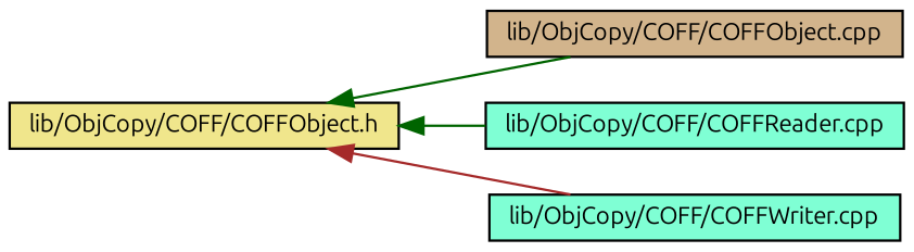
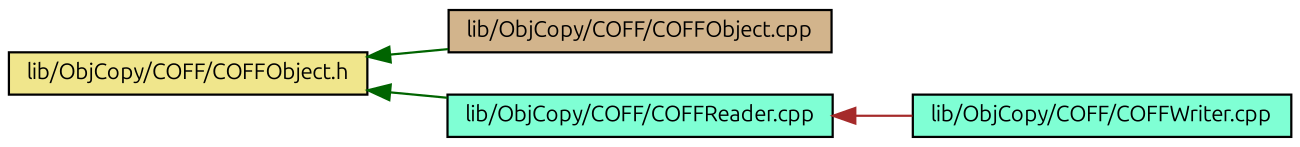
  digraph {
    fontname=Ubuntu
    rankdir=LR
    node [color=black fillcolor=aquamarine fontname=Ubuntu fontsize=10 shape=record style=filled]
    edge [color=darkgreen dir=back fontname=Ubuntu fontsize=10 labelfontname=Helvetica labelfontsize=10 style=solid]
    n1 [fillcolor=khaki fontcolor=black height=0.2 label="lib/ObjCopy/COFF/COFFObject.h" width=0.4]
    n2 [fillcolor=tan height=0.2 label="lib/ObjCopy/COFF/COFFObject.cpp" width=0.4]
    n3 [height=0.2 label="lib/ObjCopy/COFF/COFFReader.cpp" width=0.4]
    n4 [height=0.2 label="lib/ObjCopy/COFF/COFFWriter.cpp" width=0.4]
    n1 -> n2
    n1 -> n3
-   n1 -> n4 [color=brown]
+   n3 -> n4 [color=brown]
  }
